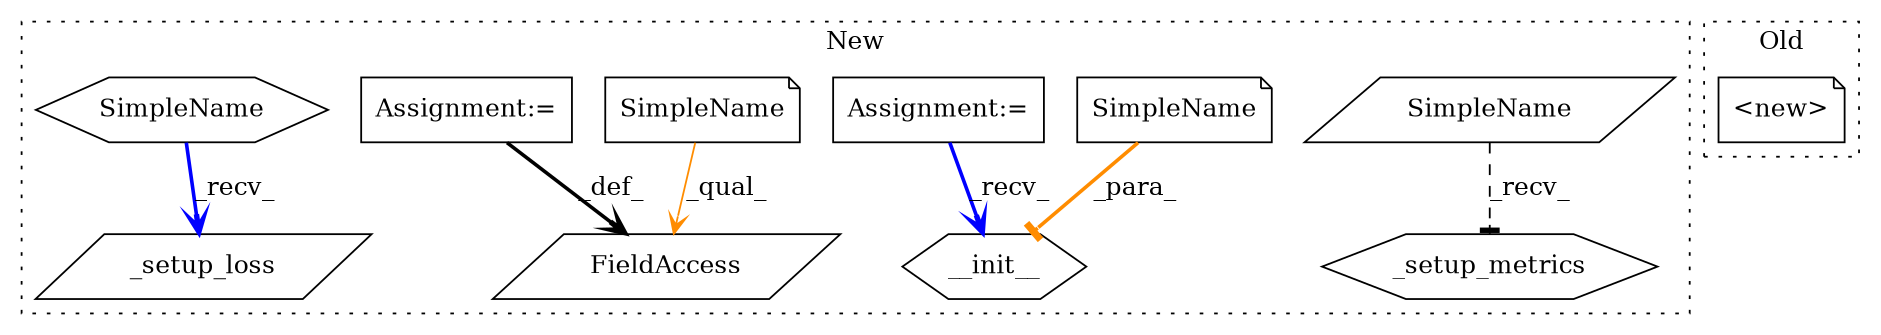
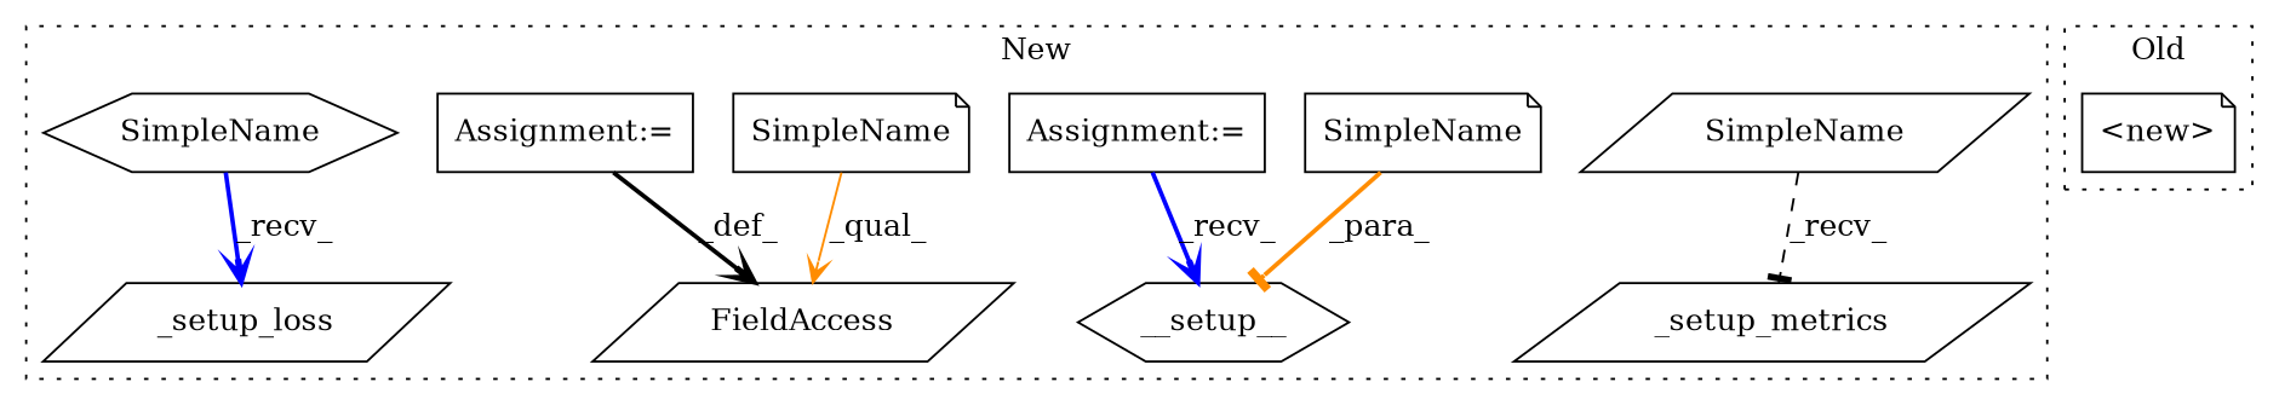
  digraph {
    node [a=42 l=4 s=4962 shape=parallelogram]
    edge [arrowhead=vee color=black style=bold]
-   n1 [a=32 l=16 label=_setup_metrics s=5266 shape=hexagon]
+   n1 [a=32 l=16 label=_setup_metrics s=5266]
    n2 [a=32 l=13 label=_setup_loss s=5242]
    n3 [a=22 l=12 label=FieldAccess]
-   n4 [a=32 l="9,1" label=__init__ s="4934,4955" shape=hexagon]
+   n4 [a=32 l="9,1" label=__setup__ s="4934,4955" shape=hexagon]
    n5 [a=7 l=1 label="Assignment:=" s=4974 shape=box]
    n6 [a=7 l=13 label="Assignment:=" s=4852 shape=box]
    n7 [label=SimpleName s=5261]
    n8 [label=SimpleName s=4943 shape=note]
    n9 [label=SimpleName s=5237 shape=hexagon]
    n10 [label=SimpleName shape=note]
    n11 [a=46 l=8 label="<new>" s=4291 shape=note]
    subgraph cluster_1 {
      label=New
      style=dotted
      n1
      n2
      n3
      n4
      n5
      n6
      n7
      n8
      n9
      n10
    }
    subgraph cluster_2 {
      label=Old
      style=dotted
      n11
    }
    n5 -> n3 [label=_def_]
    n6 -> n4 [color=blue label=_recv_]
    n7 -> n1 [arrowhead=tee label=_recv_ style=dashed]
    n8 -> n4 [arrowhead=tee color=darkorange label=_para_]
    n9 -> n2 [color=blue label=_recv_]
    n10 -> n3 [color=darkorange label=_qual_ style=solid]
  }
